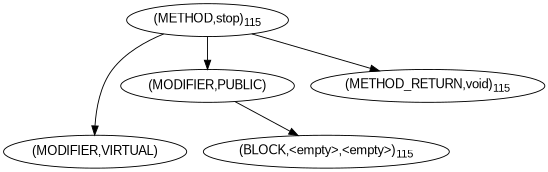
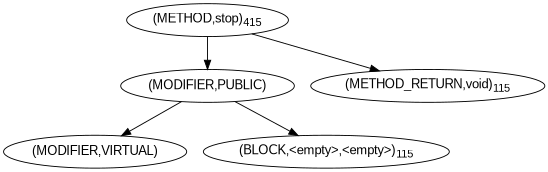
  digraph {
    fontname="Liberation Sans"
    node [fontname="Liberation Sans"]
    edge [fontname="Liberation Sans"]
-   n1 [label=<(METHOD,stop)<SUB>115</SUB>>]
+   n1 [label=<(METHOD,stop)<SUB>415</SUB>>]
    n2 [label=<(MODIFIER,PUBLIC)>]
    n3 [label=<(MODIFIER,VIRTUAL)>]
    n4 [label=<(METHOD_RETURN,void)<SUB>115</SUB>>]
    n5 [label=<(BLOCK,&lt;empty&gt;,&lt;empty&gt;)<SUB>115</SUB>>]
    n1 -> n2
-   n1 -> n3
+   n2 -> n3
    n1 -> n4
    n2 -> n5
  }
